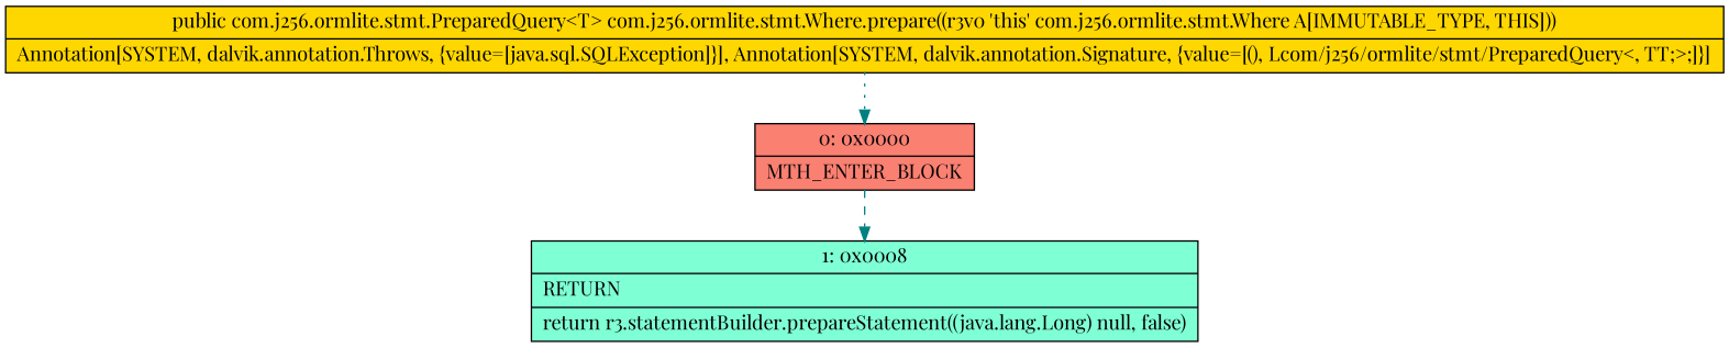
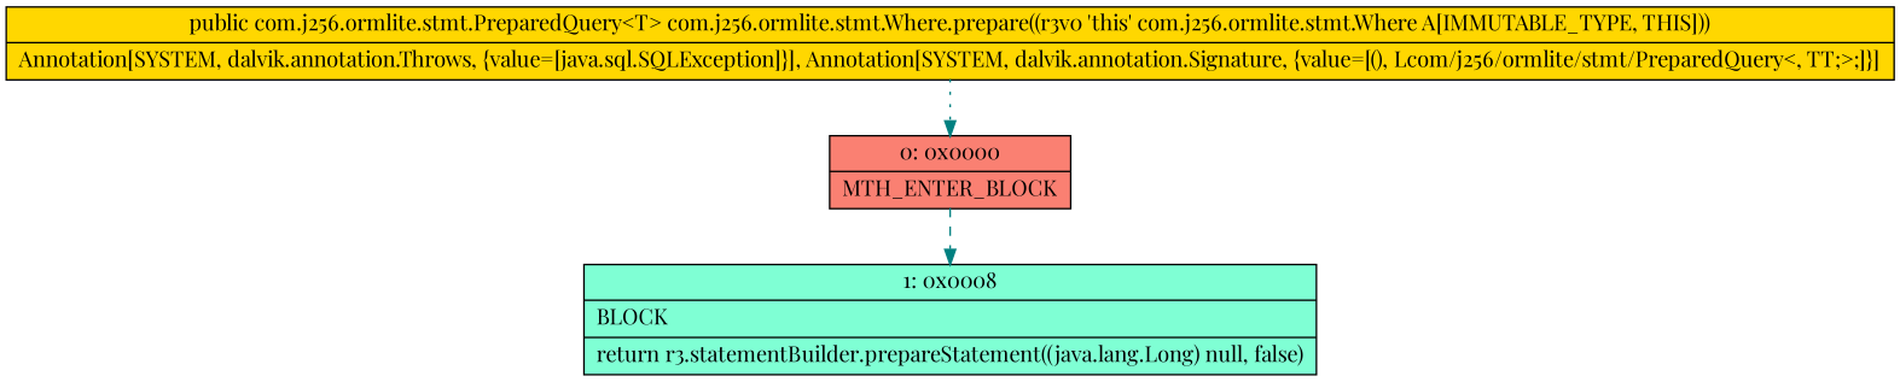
  digraph {
    fontname="Playfair Display"
    node [shape=record style=filled fontname="Playfair Display"]
    edge [color=teal fontname="Playfair Display"]
    n1 [label="{0\:\ 0x0000|MTH_ENTER_BLOCK\l}" fillcolor=salmon]
-   n2 [label="{1\:\ 0x0008|RETURN\l|return r3.statementBuilder.prepareStatement((java.lang.Long) null, false)\l}" fillcolor=aquamarine]
+   n2 [label="{1\:\ 0x0008|BLOCK\l|return r3.statementBuilder.prepareStatement((java.lang.Long) null, false)\l}" fillcolor=aquamarine]
    n3 [label="{public com.j256.ormlite.stmt.PreparedQuery\<T\> com.j256.ormlite.stmt.Where.prepare((r3v0 'this' com.j256.ormlite.stmt.Where A[IMMUTABLE_TYPE, THIS]))  | Annotation[SYSTEM, dalvik.annotation.Throws, \{value=[java.sql.SQLException]\}], Annotation[SYSTEM, dalvik.annotation.Signature, \{value=[(), Lcom\/j256\/ormlite\/stmt\/PreparedQuery\<, TT;\>;]\}]\l}" fillcolor=gold]
    n1 -> n2 [style=dashed]
    n3 -> n1 [style=dotted]
  }
